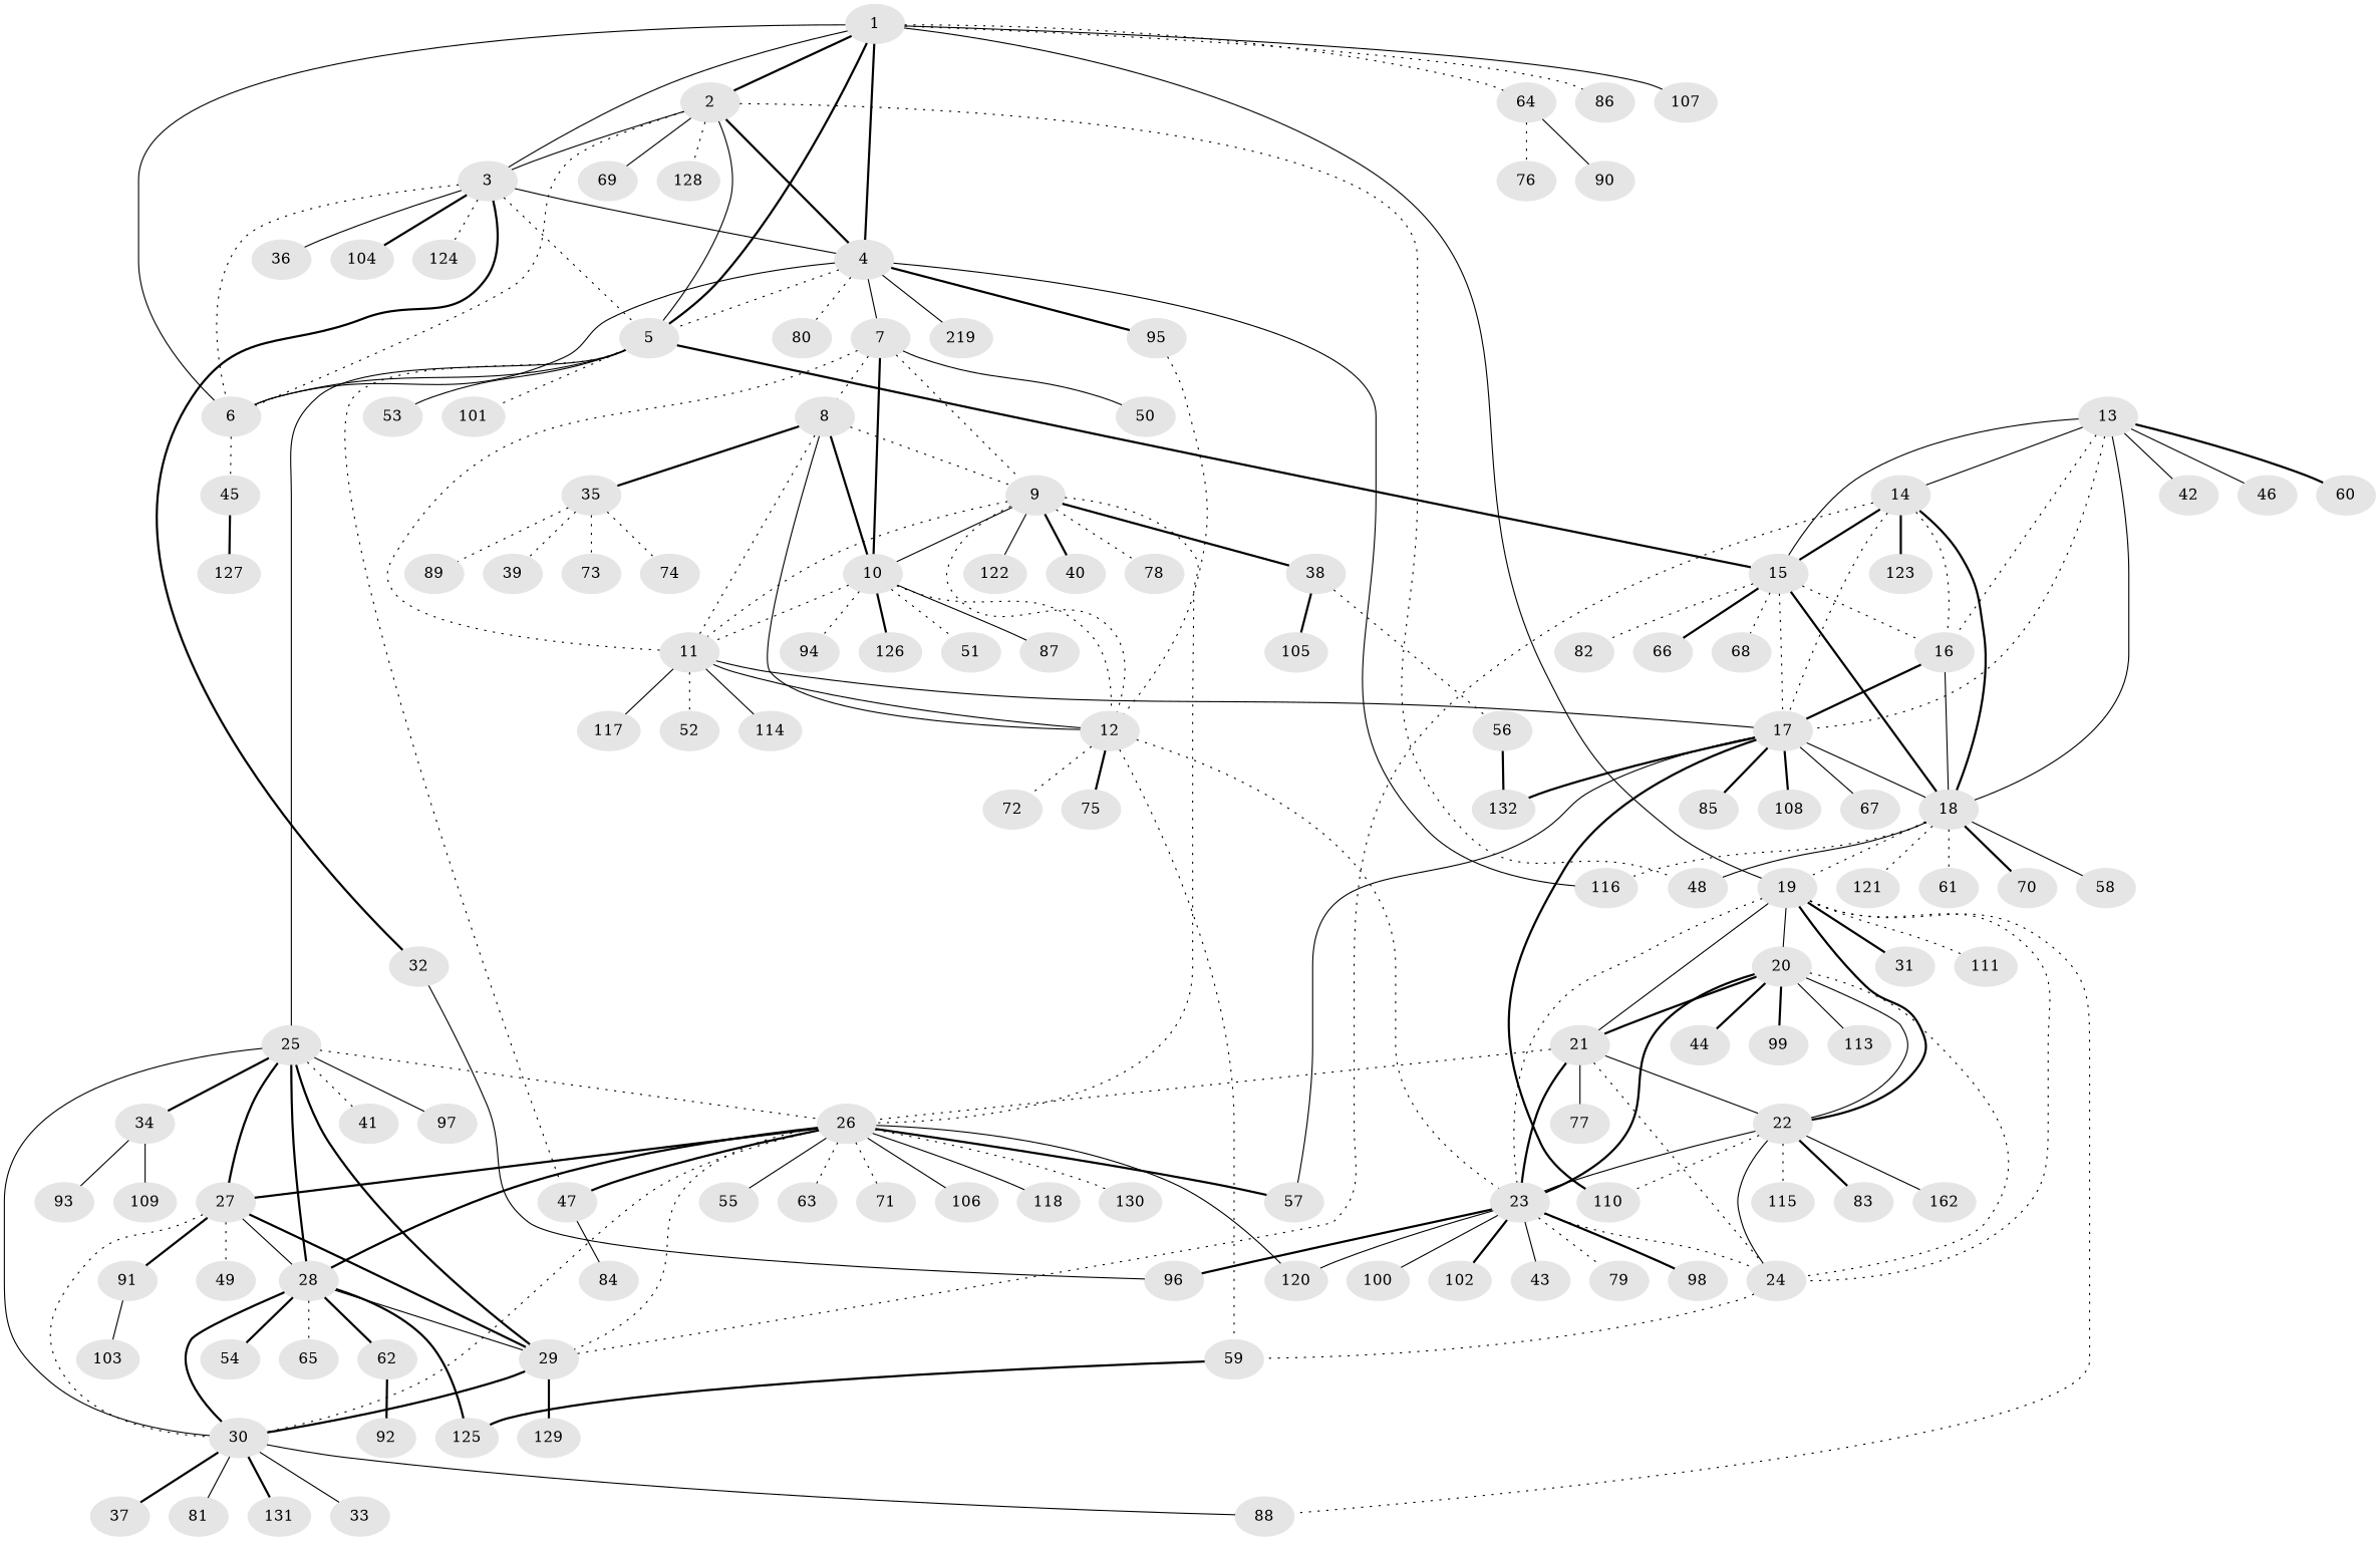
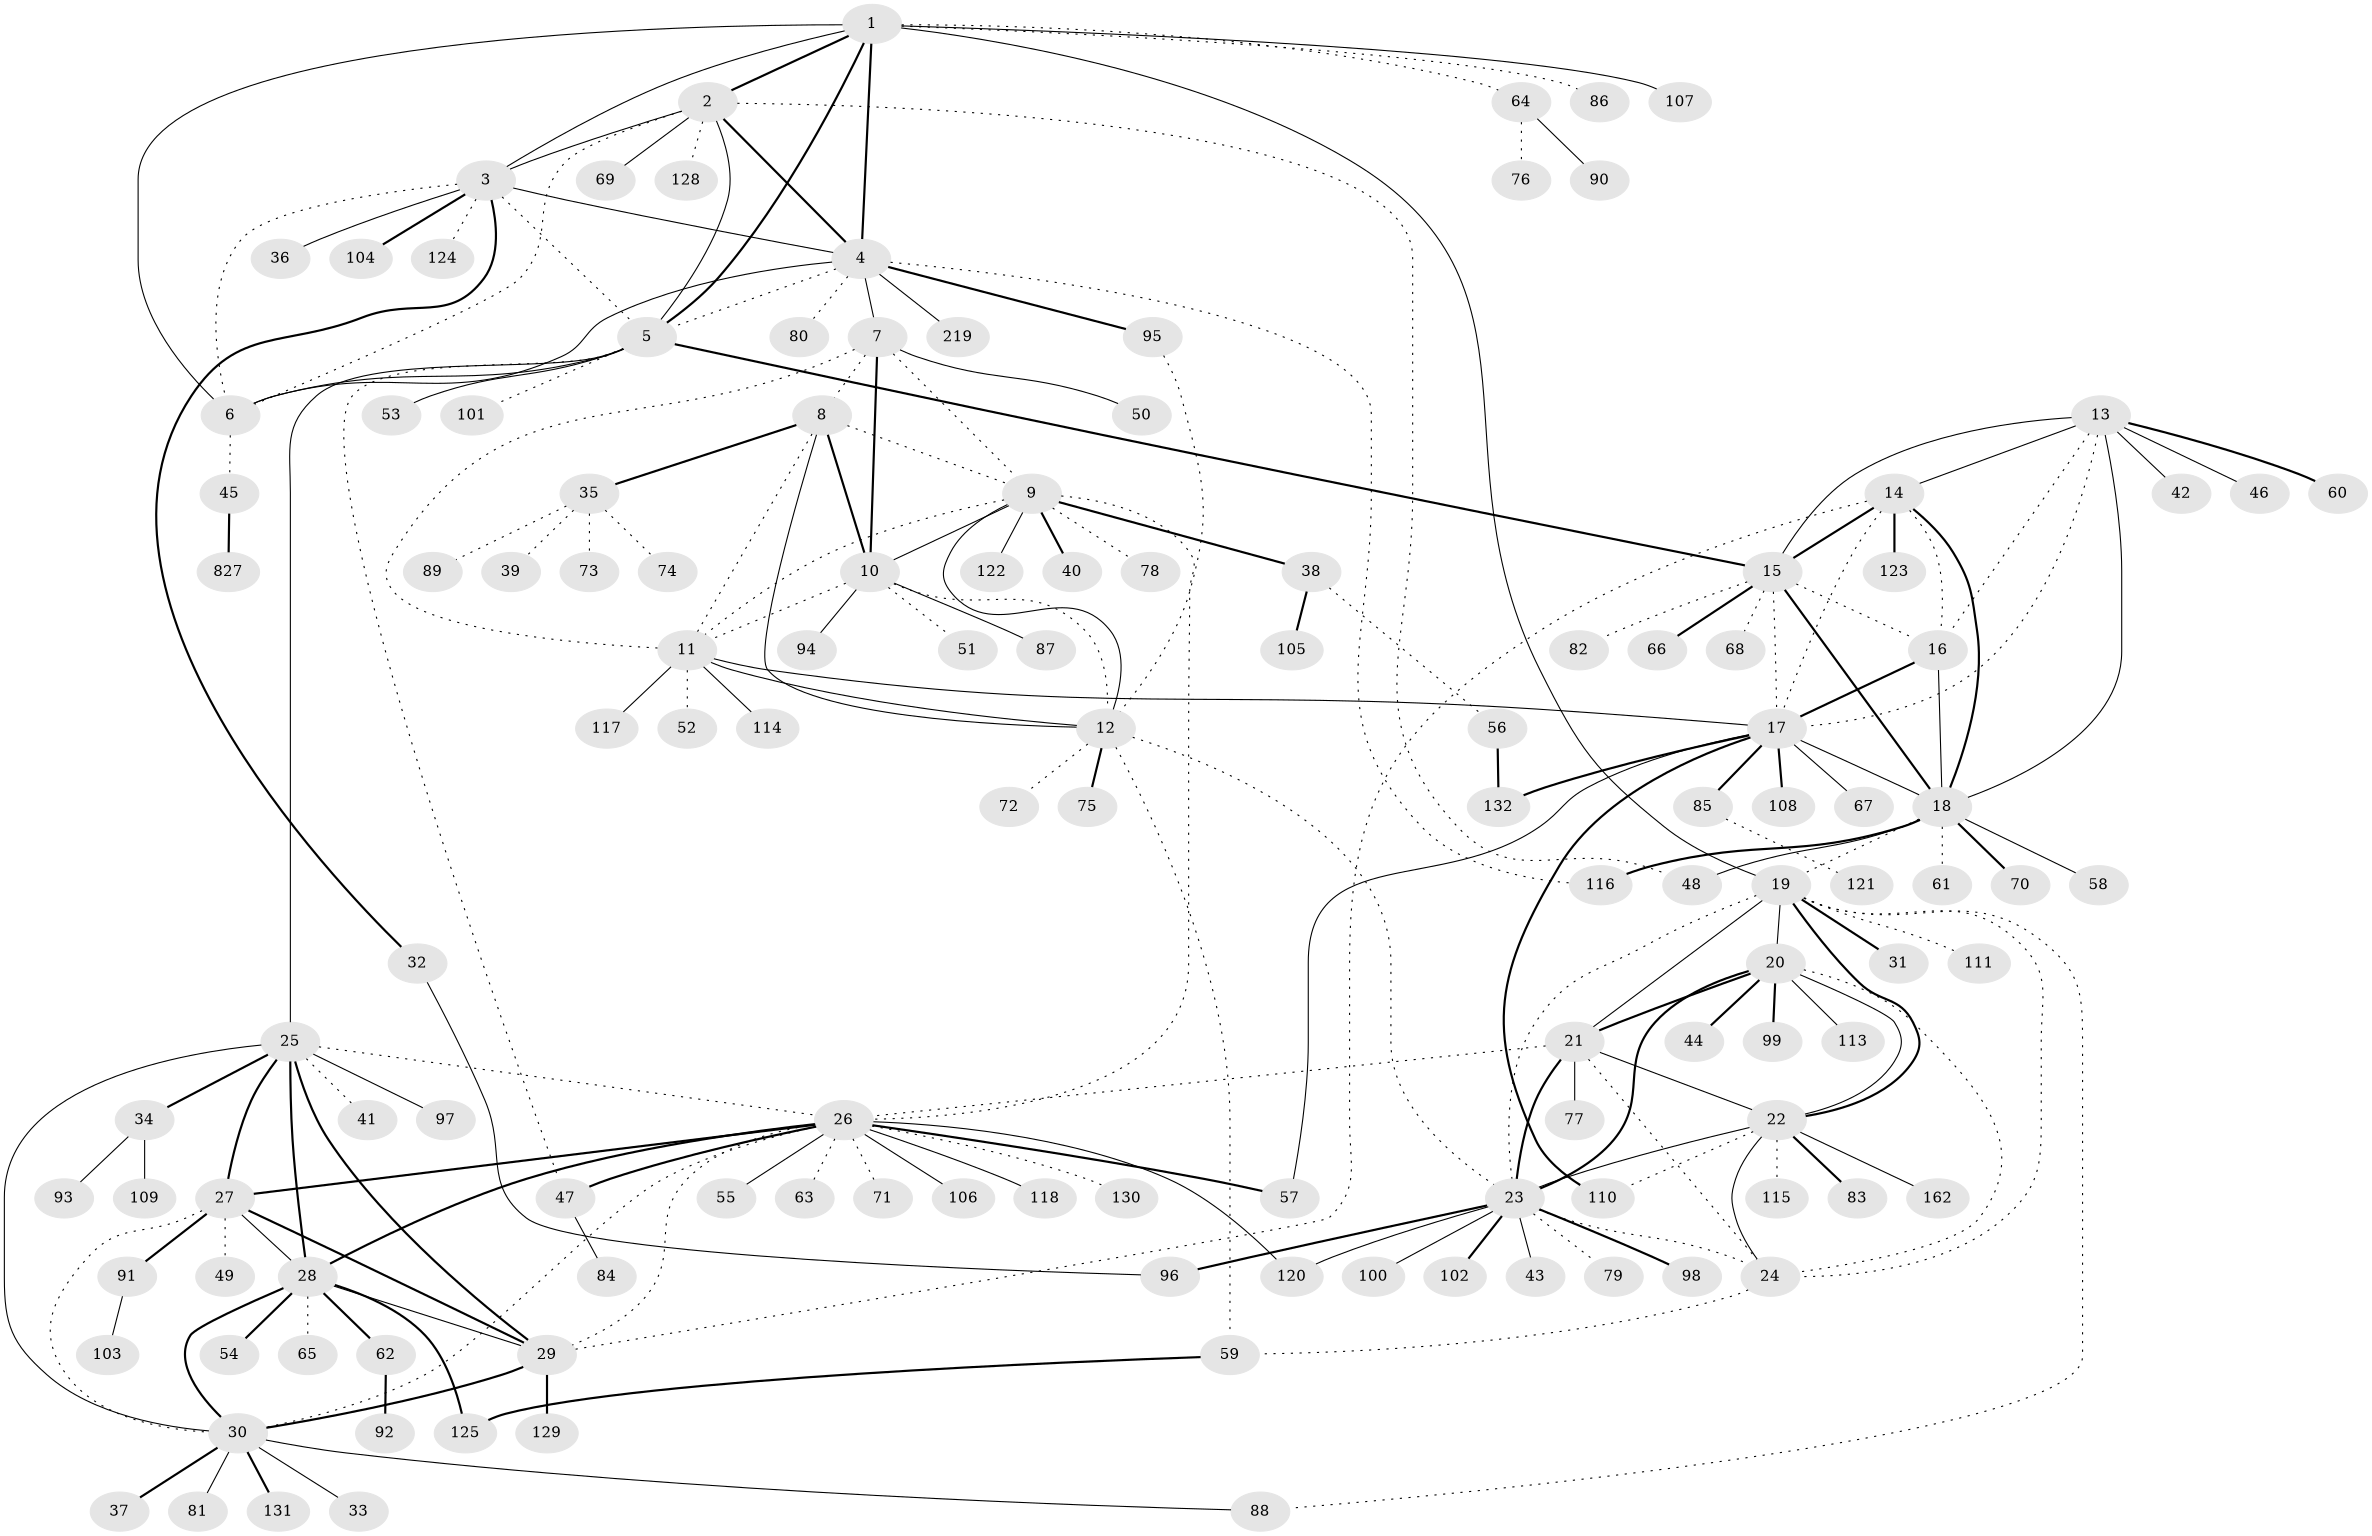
  graph {
    node [color=gray90 style=filled]
    edge [style=dotted]
    1
    2
    3
    4
    5
    6
    19
    64
    86
    107
    48
    69
    128
    32
    36
    104
    124
    7
    80
    95
    116
    n22 [label=219]
    15
    25
    47
    53
    101
    45
    23
    20
    21
    22
    24
    31
    88
    111
    76
    90
    96
    8
    9
    10
    11
    50
    12
    17
    16
    18
    66
    68
    82
    26
    29
    27
    28
    30
    34
    41
    97
    84
-   127
+   127 [label=827]
    35
    38
    40
    78
    122
    51
    87
    94
-   126
    52
    114
    117
    59
    72
    75
    39
    73
    74
    89
    57
    120
    55
    63
    71
    106
    118
    130
    56
    105
    67
    85
    108
    110
    132
    43
    79
    98
    100
    102
    125
    13
    14
    42
    46
    60
    123
    58
    61
    70
    121
    129
    44
    99
    113
    77
    83
    n118 [label=162]
    115
    49
    91
    54
    62
    65
    33
    37
    81
    131
    93
    109
    103
    92
    1 -- 2 [style=bold]
    1 -- 3 [style=solid]
    1 -- 4 [style=bold]
    1 -- 5 [style=bold]
    1 -- 6 [style=solid]
    1 -- 19 [style=solid]
    1 -- 64
    1 -- 86
    1 -- 107 [style=solid]
    2 -- 3 [style=solid]
    2 -- 4 [style=bold]
    2 -- 5 [style=solid]
    2 -- 6
    2 -- 48
    2 -- 69 [style=solid]
    2 -- 128
    3 -- 4 [style=solid]
    3 -- 5
    3 -- 6
    3 -- 32 [style=bold]
    3 -- 36 [style=solid]
    3 -- 104 [style=bold]
    3 -- 124
    4 -- 5
    4 -- 6 [style=solid]
    4 -- 7 [style=solid]
    4 -- 80
    4 -- 95 [style=bold]
-   4 -- 116 [style=solid]
+   4 -- 116
    4 -- n22 [style=solid]
    5 -- 6 [style=solid]
    5 -- 15 [style=bold]
    5 -- 25 [style=solid]
    5 -- 47
    5 -- 53 [style=solid]
    5 -- 101
    6 -- 45
    19 -- 23
    19 -- 20 [style=solid]
    19 -- 21 [style=solid]
    19 -- 22 [style=bold]
    19 -- 24
    19 -- 31 [style=bold]
    19 -- 88
    19 -- 111
    64 -- 76
    64 -- 90 [style=solid]
    32 -- 96 [style=solid]
    7 -- 8
    7 -- 9
    7 -- 10 [style=bold]
    7 -- 11
    7 -- 50 [style=solid]
    95 -- 12
    15 -- 17
    15 -- 16
    15 -- 18 [style=bold]
    15 -- 66 [style=bold]
    15 -- 68
    15 -- 82
    25 -- 26
    25 -- 29 [style=bold]
    25 -- 27 [style=bold]
    25 -- 28 [style=bold]
    25 -- 30 [style=solid]
    25 -- 34 [style=bold]
    25 -- 41
    25 -- 97 [style=solid]
    47 -- 84 [style=solid]
    45 -- 127 [style=bold]
    23 -- 24
    23 -- 96 [style=bold]
    23 -- 120 [style=solid]
    23 -- 43 [style=solid]
    23 -- 79
    23 -- 98 [style=bold]
    23 -- 100 [style=solid]
    23 -- 102 [style=bold]
    20 -- 23 [style=bold]
    20 -- 21 [style=bold]
    20 -- 22 [style=solid]
    20 -- 24
    20 -- 44 [style=bold]
    20 -- 99 [style=bold]
    20 -- 113 [style=solid]
    21 -- 23 [style=bold]
    21 -- 22 [style=solid]
    21 -- 24
    21 -- 26
    21 -- 77 [style=solid]
    22 -- 23 [style=solid]
    22 -- 24 [style=solid]
    22 -- 110
    22 -- 83 [style=bold]
    22 -- n118 [style=solid]
    22 -- 115
    24 -- 59
    8 -- 9
    8 -- 10 [style=bold]
    8 -- 11
    8 -- 12 [style=solid]
    8 -- 35 [style=bold]
    9 -- 10 [style=solid]
    9 -- 11
-   9 -- 12
+   9 -- 12 [style=solid]
    9 -- 26
    9 -- 38 [style=bold]
    9 -- 40 [style=bold]
    9 -- 78
    9 -- 122 [style=solid]
    10 -- 11
    10 -- 12
    10 -- 51
    10 -- 87 [style=solid]
-   10 -- 94
-   10 -- 126 [style=bold]
+   10 -- 94 [style=solid]
    11 -- 12 [style=solid]
    11 -- 17 [style=solid]
    11 -- 52
    11 -- 114 [style=solid]
    11 -- 117 [style=solid]
    12 -- 23
    12 -- 59
    12 -- 72
    12 -- 75 [style=bold]
    17 -- 18 [style=solid]
    17 -- 57 [style=solid]
    17 -- 67 [style=solid]
    17 -- 85 [style=bold]
    17 -- 108 [style=bold]
    17 -- 110 [style=bold]
    17 -- 132 [style=bold]
    16 -- 17 [style=bold]
    16 -- 18 [style=solid]
    18 -- 19
    18 -- 48 [style=solid]
-   18 -- 116
+   18 -- 116 [style=bold]
    18 -- 58 [style=solid]
    18 -- 61
    18 -- 70 [style=bold]
-   18 -- 121
+   85 -- 121
    26 -- 47 [style=bold]
    26 -- 29
    26 -- 27 [style=bold]
    26 -- 28 [style=bold]
    26 -- 30
    26 -- 57 [style=bold]
    26 -- 120 [style=solid]
    26 -- 55 [style=solid]
    26 -- 63
    26 -- 71
    26 -- 106 [style=solid]
    26 -- 118 [style=solid]
    26 -- 130
    29 -- 30 [style=bold]
    29 -- 129 [style=bold]
    27 -- 29 [style=bold]
    27 -- 28 [style=solid]
    27 -- 30
    27 -- 49
    27 -- 91 [style=bold]
    28 -- 29 [style=solid]
    28 -- 30 [style=bold]
    28 -- 125 [style=bold]
    28 -- 54 [style=bold]
    28 -- 62 [style=bold]
    28 -- 65
    30 -- 88 [style=solid]
    30 -- 33 [style=solid]
    30 -- 37 [style=bold]
    30 -- 81 [style=solid]
    30 -- 131 [style=bold]
    34 -- 93 [style=solid]
    34 -- 109 [style=solid]
    35 -- 39
    35 -- 73
    35 -- 74
    35 -- 89
    38 -- 56
    38 -- 105 [style=bold]
    59 -- 125 [style=bold]
    56 -- 132 [style=bold]
    13 -- 15 [style=solid]
    13 -- 17
    13 -- 16
    13 -- 18 [style=solid]
    13 -- 14 [style=solid]
    13 -- 42 [style=solid]
    13 -- 46 [style=solid]
    13 -- 60 [style=bold]
    14 -- 15 [style=bold]
    14 -- 17
    14 -- 16
    14 -- 18 [style=bold]
    14 -- 29
    14 -- 123 [style=bold]
    91 -- 103 [style=solid]
    62 -- 92 [style=bold]
  }
